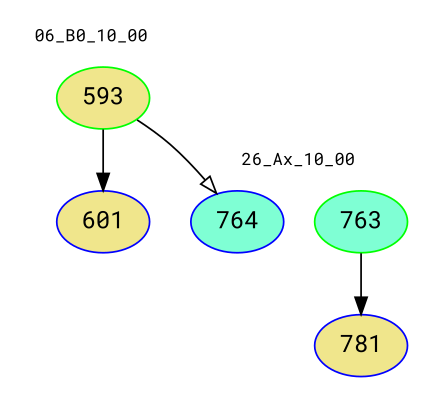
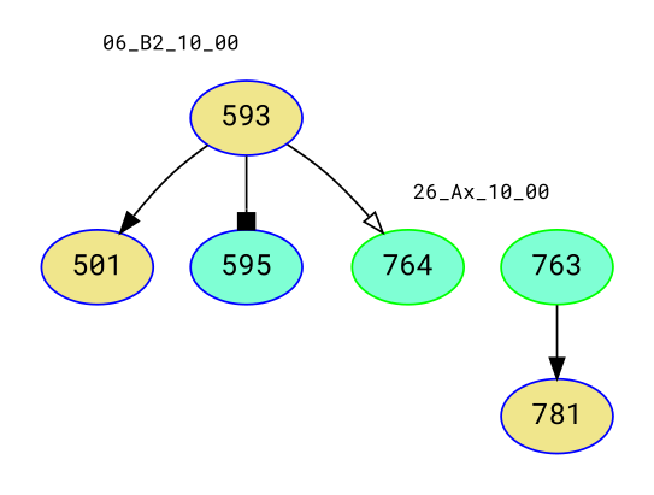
  digraph {
    fontname="Roboto Mono"
    node [color=blue fillcolor=aquamarine fontname="Roboto Mono" style=filled]
    edge [arrowhead=normal color=black fontname="Roboto Mono"]
    n1 [color=green label=763]
-   n2 [label=764]
+   n2 [color=green label=764]
    n3 [fillcolor=khaki label=781]
-   n4 [color=green fillcolor=khaki label=593]
-   n5 [fillcolor=khaki label=601]
+   n4 [fillcolor=khaki label=593]
+   n5 [fillcolor=khaki label=501]
+   n6 [label=595]
    subgraph cluster_1 {
      color=white
      fontsize=10
      label="26_Ax_10_00"
      n1
      n2
      n3
    }
    subgraph cluster_2 {
      color=white
      fontsize=10
-     label="06_B0_10_00"
+     label="06_B2_10_00"
      n4
      n5
+     n6
    }
    n1 -> n3
    n4 -> n2 [arrowhead=onormal]
    n4 -> n5
+   n4 -> n6 [arrowhead=box]
  }
